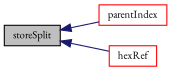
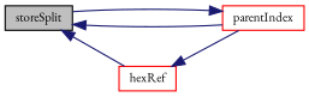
  digraph {
    fontname="EB Garamond"
    rankdir=LR
    node [color=red fontname="EB Garamond" fontsize=10 shape=record]
    edge [color=midnightblue dir=back fontname="EB Garamond" fontsize=10 labelfontname=Helvetica labelfontsize=10 style=solid]
    n1 [color=black fillcolor=grey75 fontcolor=black height=0.2 label=storeSplit style=filled width=0.4]
    n2 [height=0.2 label=parentIndex width=0.4]
    n3 [height=0.2 label=hexRef width=0.4]
    n1 -> n2
    n1 -> n3
+   n2 -> n1
+   n3 -> n2
  }
